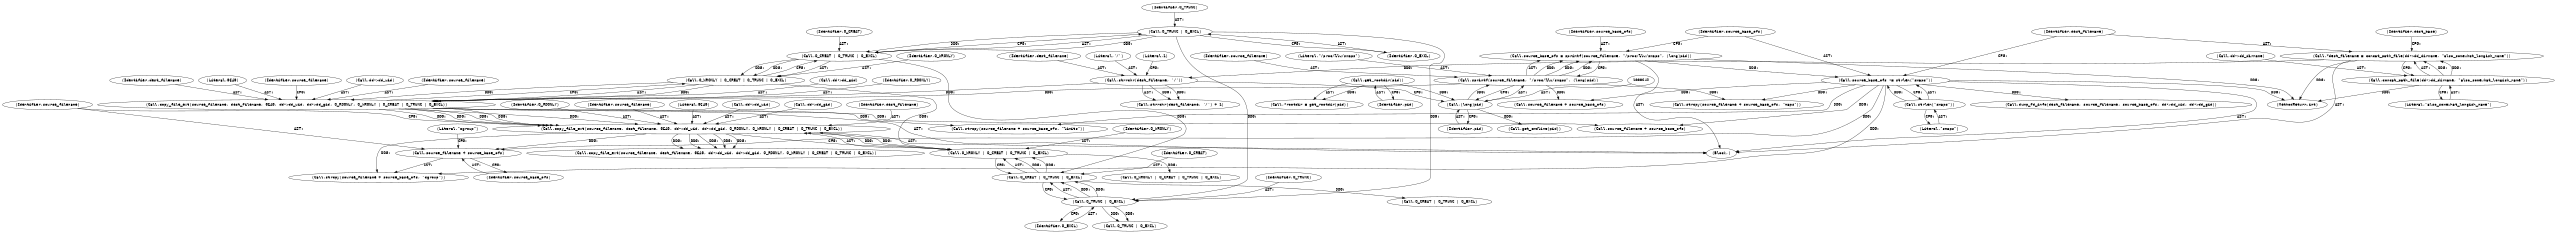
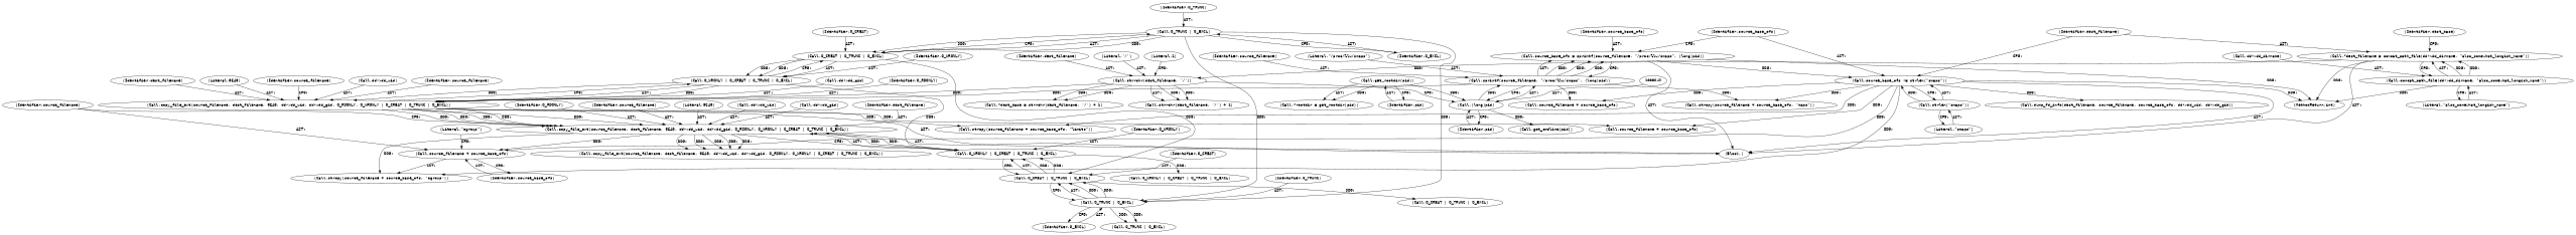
  digraph {
    fontname="DejaVu Sans Mono"
    node [fontname="DejaVu Sans Mono"]
    edge [fontname="DejaVu Sans Mono"]
    n1 [label="(Call,source_filename + source_base_ofs)"]
    n2 [label="(Identifier,source_base_ofs)"]
    n3 [label="(Call,strcpy(source_filename + source_base_ofs, \"cgroup\"))"]
    n4 [label="(Call,copy_file_ext(source_filename, dest_filename, 0640, dd->dd_uid, dd->dd_gid, O_RDONLY, O_WRONLY | O_CREAT | O_TRUNC | O_EXCL))"]
    n5 [label="(Call,O_WRONLY | O_CREAT | O_TRUNC | O_EXCL)"]
    n6 [label="(Call,copy_file_ext(source_filename, dest_filename, 0640, dd->dd_uid, dd->dd_gid, O_RDONLY, O_WRONLY | O_CREAT | O_TRUNC | O_EXCL))"]
    n7 [label="(Block,)"]
    n8 [label="(Call,O_CREAT | O_TRUNC | O_EXCL)"]
    n9 [label="(Call,O_WRONLY | O_CREAT | O_TRUNC | O_EXCL)"]
    n10 [label="(Call,copy_file_ext(source_filename, dest_filename, 0640, dd->dd_uid, dd->dd_gid, O_RDONLY, O_WRONLY | O_CREAT | O_TRUNC | O_EXCL))"]
    n11 [label="(Call,O_WRONLY | O_CREAT | O_TRUNC | O_EXCL)"]
    n12 [label="(Call,strcpy(source_filename + source_base_ofs, \"limits\"))"]
    n13 [label="(Call,source_filename + source_base_ofs)"]
    n14 [label="(Call,O_CREAT | O_TRUNC | O_EXCL)"]
    n15 [label="(Call,sprintf(source_filename, \"/proc/%lu/smaps\", (long)pid))"]
    n16 [label="(Call,(long)pid)"]
    n17 [label="(Call,source_base_ofs = sprintf(source_filename, \"/proc/%lu/smaps\", (long)pid))"]
    n18 [label="(Call,source_filename + source_base_ofs)"]
    n19 [label="(Call,strcpy(source_filename + source_base_ofs, \"maps\"))"]
    n20 [label="(Call,get_cmdline(pid))"]
    n21 [label="(Identifier,pid)"]
    n22 [label="(MethodReturn,int)"]
    n23 [label="(Call,source_base_ofs -= strlen(\"smaps\"))"]
    n24 [label="(Call,get_rootdir(pid))"]
    n25 [label="(Identifier,pid)"]
    n26 [label="(Call,*rootdir = get_rootdir(pid))"]
    n27 [label="(Call,strrchr(dest_filename, '/'))"]
+   n28 [label="(Call,*dest_base = strrchr(dest_filename, '/') + 1)"]
    n29 [label="(Call,strrchr(dest_filename, '/') + 1)"]
    n30 [label="(Literal,'/')"]
    n31 [label="(Call,*dest_filename = concat_path_file(dd->dd_dirname, \"also_somewhat_longish_name\"))"]
    n32 [label="(Call,concat_path_file(dd->dd_dirname, \"also_somewhat_longish_name\"))"]
    n33 [label="(Literal,\"also_somewhat_longish_name\")"]
    n34 [label="(Call,O_TRUNC | O_EXCL)"]
    n35 [label="(Call,O_TRUNC | O_EXCL)"]
    n36 [label="(Identifier,O_EXCL)"]
    n37 [label="(Call,O_CREAT | O_TRUNC | O_EXCL)"]
    n38 [label="(Identifier,O_EXCL)"]
    n39 [label="(Call,O_TRUNC | O_EXCL)"]
    n40 [label="(Call,strlen(\"smaps\"))"]
    n41 [label="(Call,dump_fd_info(dest_filename, source_filename, source_base_ofs, dd->dd_uid, dd->dd_gid))"]
    n42 [label="(Literal,\"smaps\")"]
    n43 [label="(Call,dd->dd_gid)"]
    n44 [label="(Identifier,source_filename)"]
    n45 [label="(Identifier,O_RDONLY)"]
    n46 [label="(Identifier,source_base_ofs)"]
    n47 [label="(Literal,1)"]
    n48 [label="(Identifier,O_TRUNC)"]
    n49 [label="(Identifier,O_RDONLY)"]
    n50 [label="(Identifier,O_CREAT)"]
    n51 [label="(Literal,\"/proc/%lu/smaps\")"]
    n52 [label="(Identifier,O_CREAT)"]
    n53 [label="(Identifier,source_filename)"]
    n54 [label="(Identifier,O_WRONLY)"]
    n55 [label="(Identifier,dest_filename)"]
    n56 [label="(Literal,0640)"]
    n57 [label="(Identifier,source_filename)"]
    n58 [label="(Identifier,dest_base)"]
    n59 [label="(Call,dd->dd_dirname)"]
    n60 [label="(Identifier,dest_filename)"]
    n61 [label="(Identifier,source_filename)"]
    n62 [label="(Call,dd->dd_uid)"]
    n63 [label="(Identifier,dest_filename)"]
    n64 [label="(Literal,0640)"]
    n65 [label="(Call,dd->dd_uid)"]
    n66 [label="(Literal,\"cgroup\")"]
    n67 [label="(Identifier,source_filename)"]
    n68 [label="(Identifier,O_TRUNC)"]
    n69 [label="(Identifier,O_WRONLY)"]
    n70 [label="(Call,dd->dd_gid)"]
    n71 [label="(Identifier,source_base_ofs)"]
    n72 [label="(Identifier,dest_filename)"]
    1000642
    n1 -> n2 [label="CFG: "]
    n1 -> n3 [label="AST: "]
    n2 -> n1 [label="AST: "]
    n4 -> n1 [label="DDG: "]
    n4 -> n3 [label="DDG: "]
    n4 -> n5 [label="CFG: "]
    n4 -> n6 [label="DDG: "]
    n4 -> n6 [label="DDG: "]
    n4 -> n6 [label="DDG: "]
    n4 -> n6 [label="DDG: "]
    n4 -> n6 [label="DDG: "]
    n4 -> n7 [label="AST: "]
    n5 -> n4 [label="AST: "]
    n5 -> n4 [label="DDG: "]
    n5 -> n4 [label="DDG: "]
    n5 -> n8 [label="CFG: "]
    n5 -> n9 [label="DDG: "]
    n8 -> n5 [label="AST: "]
    n8 -> n5 [label="DDG: "]
    n8 -> n5 [label="DDG: "]
    n8 -> n35 [label="CFG: "]
    n8 -> n37 [label="DDG: "]
    n10 -> n4 [label="DDG: "]
    n10 -> n4 [label="DDG: "]
    n10 -> n4 [label="DDG: "]
    n10 -> n4 [label="DDG: "]
    n10 -> n4 [label="DDG: "]
    n10 -> n7 [label="AST: "]
    n10 -> n11 [label="CFG: "]
    n10 -> n12 [label="DDG: "]
    n10 -> n13 [label="DDG: "]
    n11 -> n5 [label="DDG: "]
    n11 -> n10 [label="AST: "]
    n11 -> n10 [label="DDG: "]
    n11 -> n10 [label="DDG: "]
    n11 -> n14 [label="CFG: "]
    n14 -> n8 [label="DDG: "]
    n14 -> n11 [label="AST: "]
    n14 -> n11 [label="DDG: "]
    n14 -> n11 [label="DDG: "]
    n14 -> n34 [label="CFG: "]
    n15 -> n10 [label="DDG: "]
    n15 -> n16 [label="CFG: "]
    n15 -> n17 [label="AST: "]
    n15 -> n17 [label="DDG: "]
    n15 -> n17 [label="DDG: "]
    n15 -> n17 [label="DDG: "]
    n15 -> n18 [label="DDG: "]
    n15 -> n19 [label="DDG: "]
    n16 -> n15 [label="AST: "]
    n16 -> n15 [label="DDG: "]
    n16 -> n20 [label="DDG: "]
    n16 -> n21 [label="CFG: "]
    n17 -> n7 [label="AST: "]
    n17 -> n15 [label="CFG: "]
    n17 -> n22 [label="DDG: "]
    n17 -> n23 [label="DDG: "]
    n21 -> n16 [label="AST: "]
    n23 -> n1 [label="DDG: "]
    n23 -> n3 [label="DDG: "]
    n23 -> n7 [label="AST: "]
    n23 -> n12 [label="DDG: "]
    n23 -> n13 [label="DDG: "]
    n23 -> n18 [label="DDG: "]
    n23 -> n19 [label="DDG: "]
    n23 -> n22 [label="DDG: "]
    n23 -> n40 [label="CFG: "]
    n23 -> n41 [label="DDG: "]
    n24 -> n16 [label="DDG: "]
    n24 -> n25 [label="CFG: "]
    n24 -> n26 [label="AST: "]
    n24 -> n26 [label="DDG: "]
    n25 -> n24 [label="AST: "]
    n27 -> n10 [label="DDG: "]
    n27 -> n16 [label="CFG: "]
+   n27 -> n28 [label="DDG: "]
+   n27 -> n28 [label="DDG: "]
    n27 -> n29 [label="AST: "]
    n27 -> n29 [label="DDG: "]
    n27 -> n29 [label="DDG: "]
    n30 -> n27 [label="AST: "]
    n31 -> n7 [label="AST: "]
    n31 -> n22 [label="DDG: "]
    n31 -> n27 [label="DDG: "]
    n31 -> n32 [label="CFG: "]
    n32 -> n22 [label="DDG: "]
    n32 -> n31 [label="AST: "]
    n32 -> n31 [label="DDG: "]
    n32 -> n31 [label="DDG: "]
    n32 -> n33 [label="CFG: "]
    n33 -> n32 [label="AST: "]
    n34 -> n14 [label="AST: "]
    n34 -> n14 [label="DDG: "]
    n34 -> n14 [label="DDG: "]
    n34 -> n35 [label="DDG: "]
    n34 -> n35 [label="DDG: "]
    n34 -> n36 [label="CFG: "]
    n35 -> n8 [label="AST: "]
    n35 -> n8 [label="DDG: "]
    n35 -> n8 [label="DDG: "]
    n35 -> n38 [label="CFG: "]
    n35 -> n39 [label="DDG: "]
    n35 -> n39 [label="DDG: "]
    n36 -> n34 [label="AST: "]
    n38 -> n35 [label="AST: "]
    n40 -> n23 [label="AST: "]
    n40 -> n23 [label="DDG: "]
    n40 -> n42 [label="CFG: "]
    n42 -> n40 [label="AST: "]
    n43 -> n10 [label="AST: "]
    n44 -> n1 [label="AST: "]
    n44 -> n4 [label="CFG: "]
    n45 -> n10 [label="AST: "]
    n46 -> n17 [label="CFG: "]
    n46 -> n23 [label="AST: "]
    n47 -> n27 [label="CFG: "]
    n48 -> n35 [label="AST: "]
    n49 -> n4 [label="AST: "]
    n50 -> n8 [label="AST: "]
    n51 -> n15 [label="AST: "]
    n52 -> n14 [label="AST: "]
    n53 -> n4 [label="AST: "]
    n54 -> n5 [label="AST: "]
    n55 -> n10 [label="AST: "]
    n56 -> n10 [label="AST: "]
    n57 -> n10 [label="CFG: "]
    n58 -> n31 [label="CFG: "]
    n59 -> n32 [label="AST: "]
    n60 -> n23 [label="CFG: "]
    n60 -> n31 [label="AST: "]
    n61 -> n15 [label="AST: "]
    n62 -> n10 [label="AST: "]
    n63 -> n27 [label="AST: "]
    n64 -> n4 [label="AST: "]
    n65 -> n4 [label="AST: "]
    n66 -> n1 [label="CFG: "]
    n67 -> n10 [label="AST: "]
    n68 -> n34 [label="AST: "]
    n69 -> n11 [label="AST: "]
    n70 -> n4 [label="AST: "]
    n71 -> n17 [label="AST: "]
    n72 -> n4 [label="AST: "]
    1000642 -> n16 [label="AST: "]
  }
